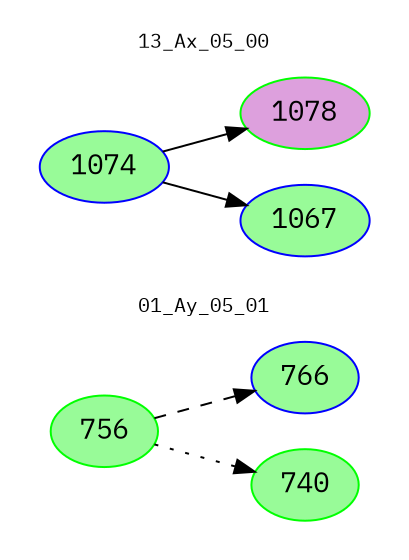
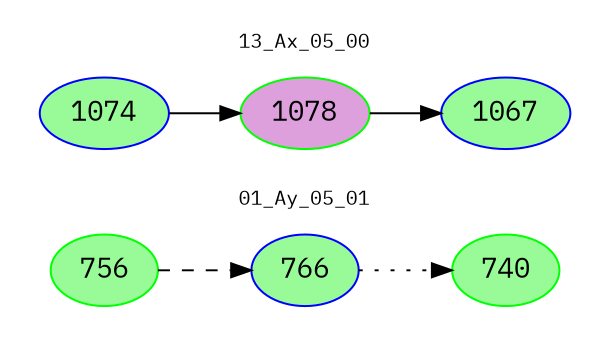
  digraph {
    fontname="IBM Plex Mono"
    rankdir=LR
    node [color=green fillcolor=palegreen fontname="IBM Plex Mono" style=filled]
    edge [color=black fontname="IBM Plex Mono" style=solid]
    n1 [label=756]
    n2 [label=740]
    n3 [color=blue label=766]
    n4 [color=blue label=1074]
    n5 [color=blue label=1067]
    n6 [fillcolor=plum label=1078]
    subgraph cluster_1 {
      color=white
      fontsize=10
      label="01_Ay_05_01"
      n1
      n2
      n3
    }
    subgraph cluster_2 {
      color=white
      fontsize=10
      label="13_Ax_05_00"
      n4
      n5
      n6
    }
-   n1 -> n2 [style=dotted]
+   n3 -> n2 [style=dotted]
    n1 -> n3 [style=dashed]
-   n4 -> n5
+   n6 -> n5
    n4 -> n6
  }
